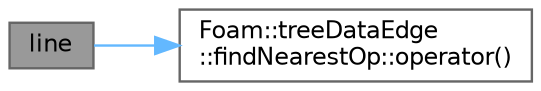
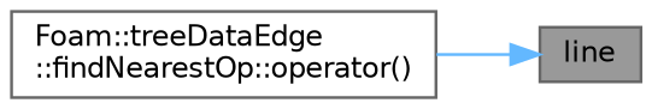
  digraph {
    rankdir=RL
    node [fontname=Helvetica fontsize=10 shape=box style=filled]
    n1 [color=gray40 fillcolor=grey60 fontcolor=black height=0.2 label=line width=0.4]
    n2 [color=grey40 fillcolor=white height=0.2 label="Foam::treeDataEdge\l::findNearestOp::operator()" width=0.4]
-   n2 -> n1 [color=steelblue1 dir=back fontname=Helvetica fontsize=10 labelfontname=Helvetica labelfontsize=10 style=solid]
+   n1 -> n2 [color=steelblue1 dir=back fontname=Helvetica fontsize=10 labelfontname=Helvetica labelfontsize=10 style=solid]
  }
